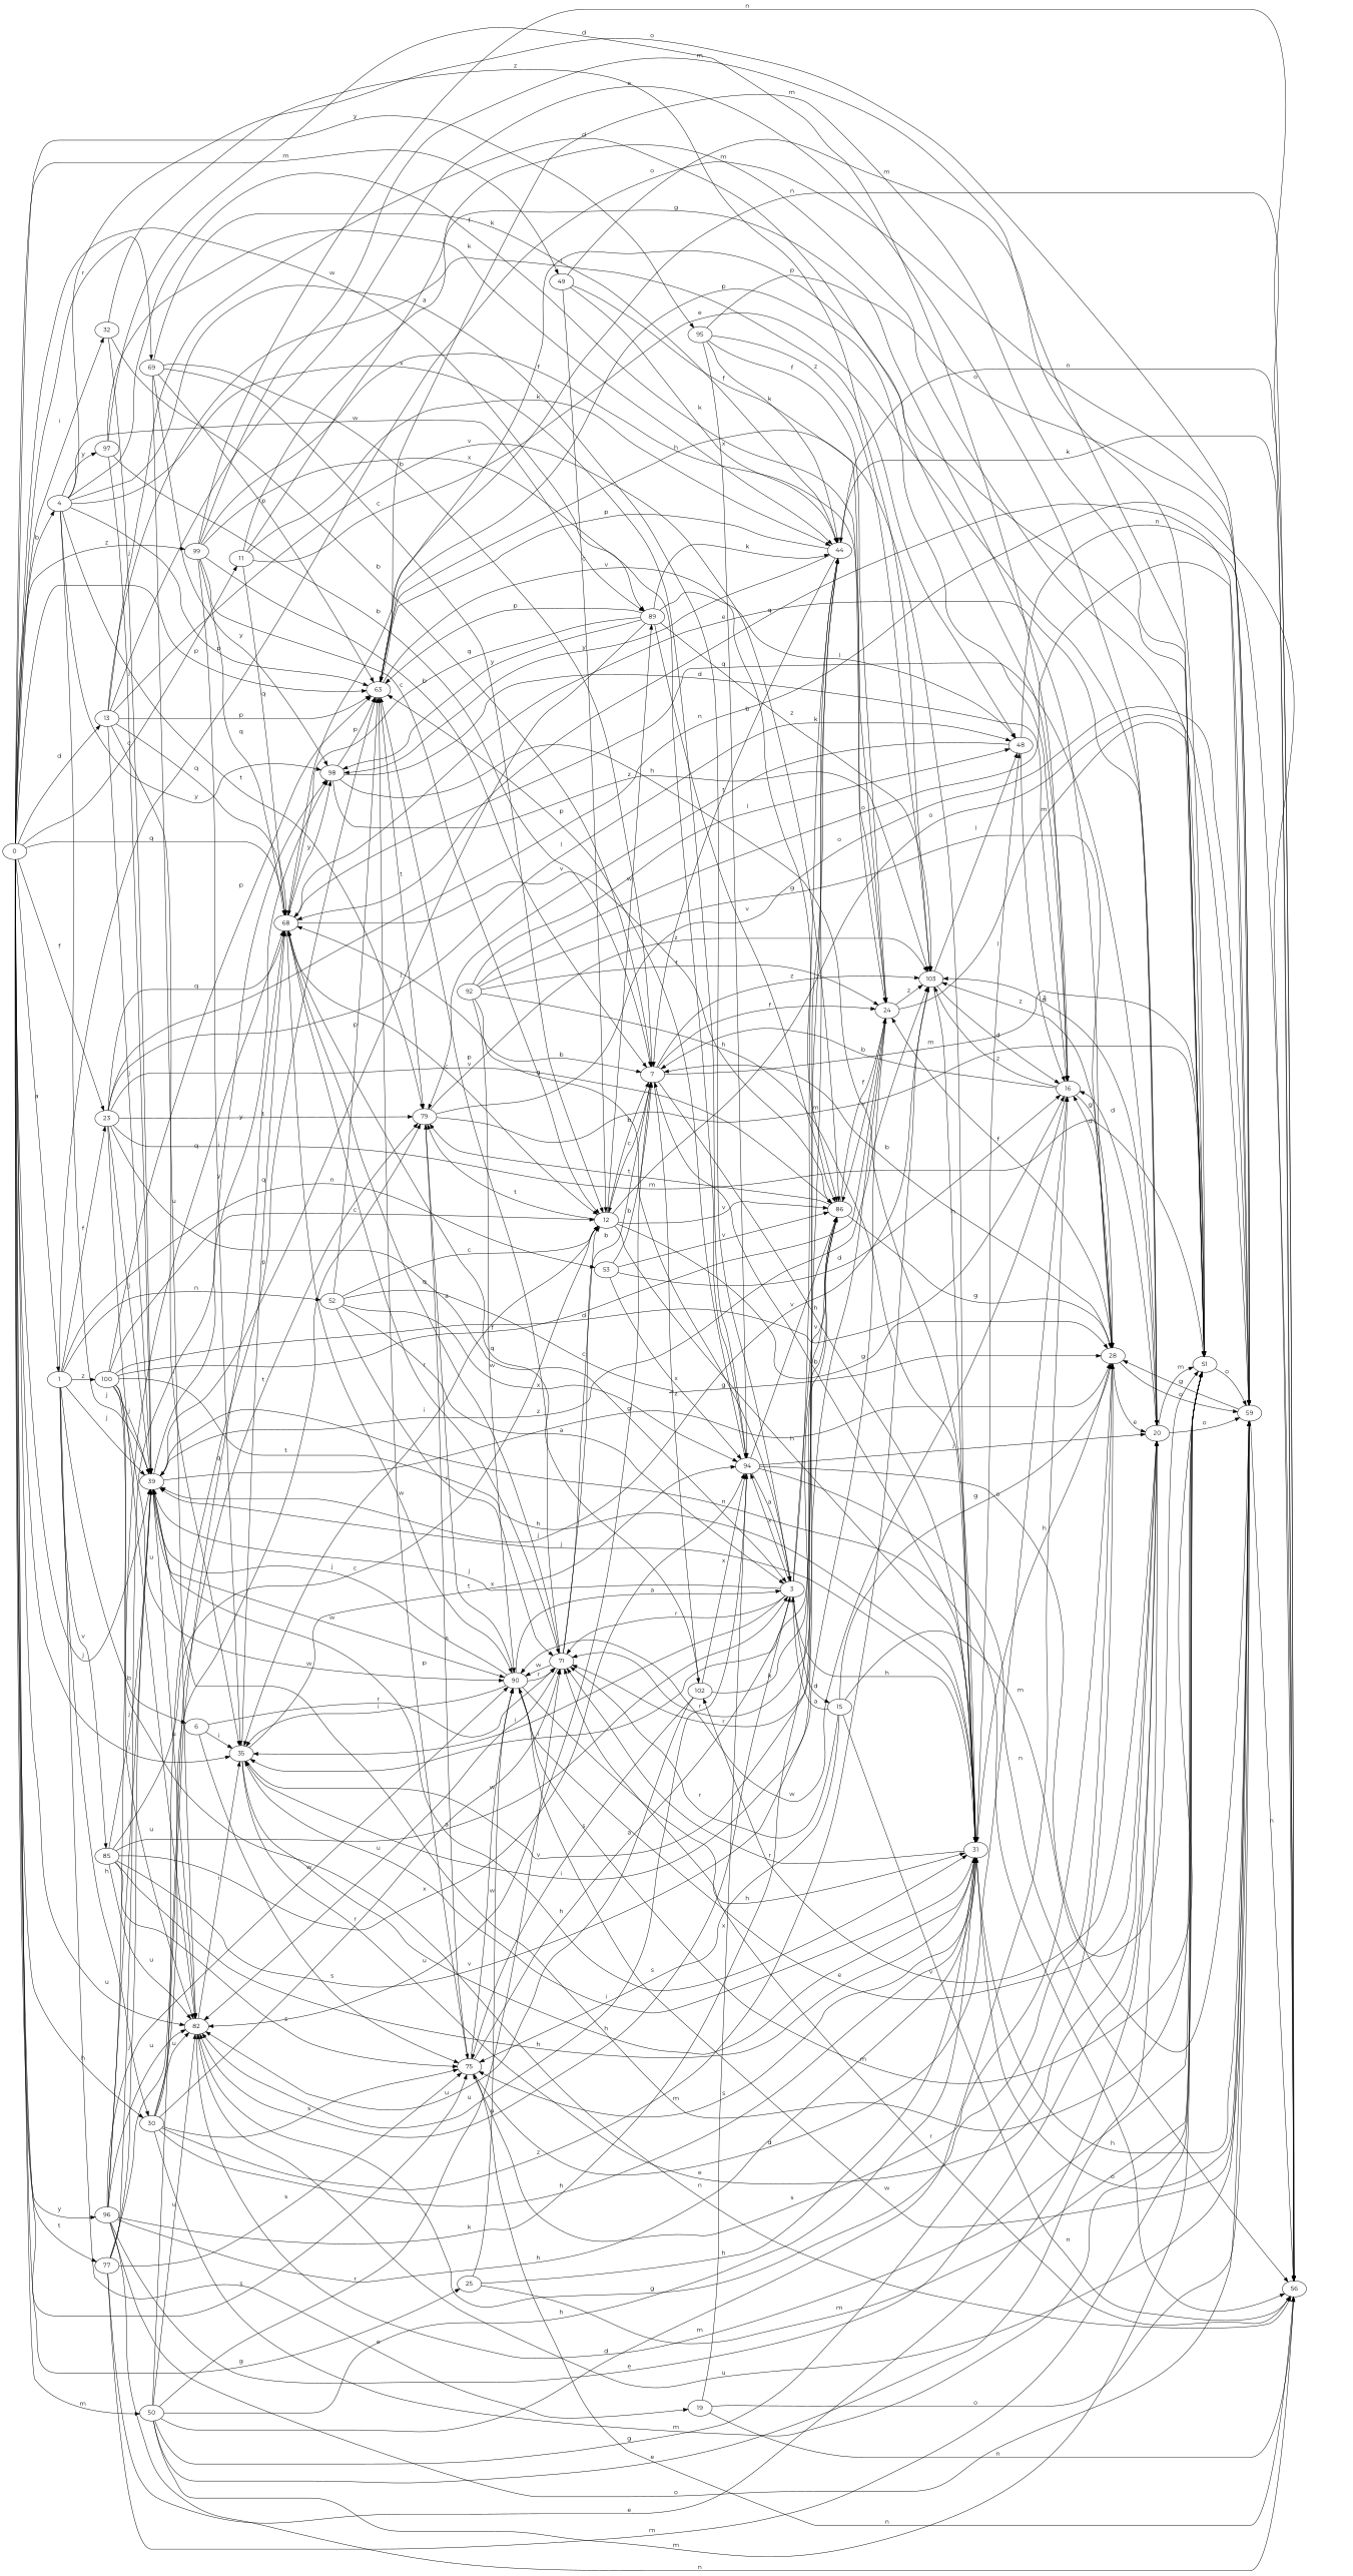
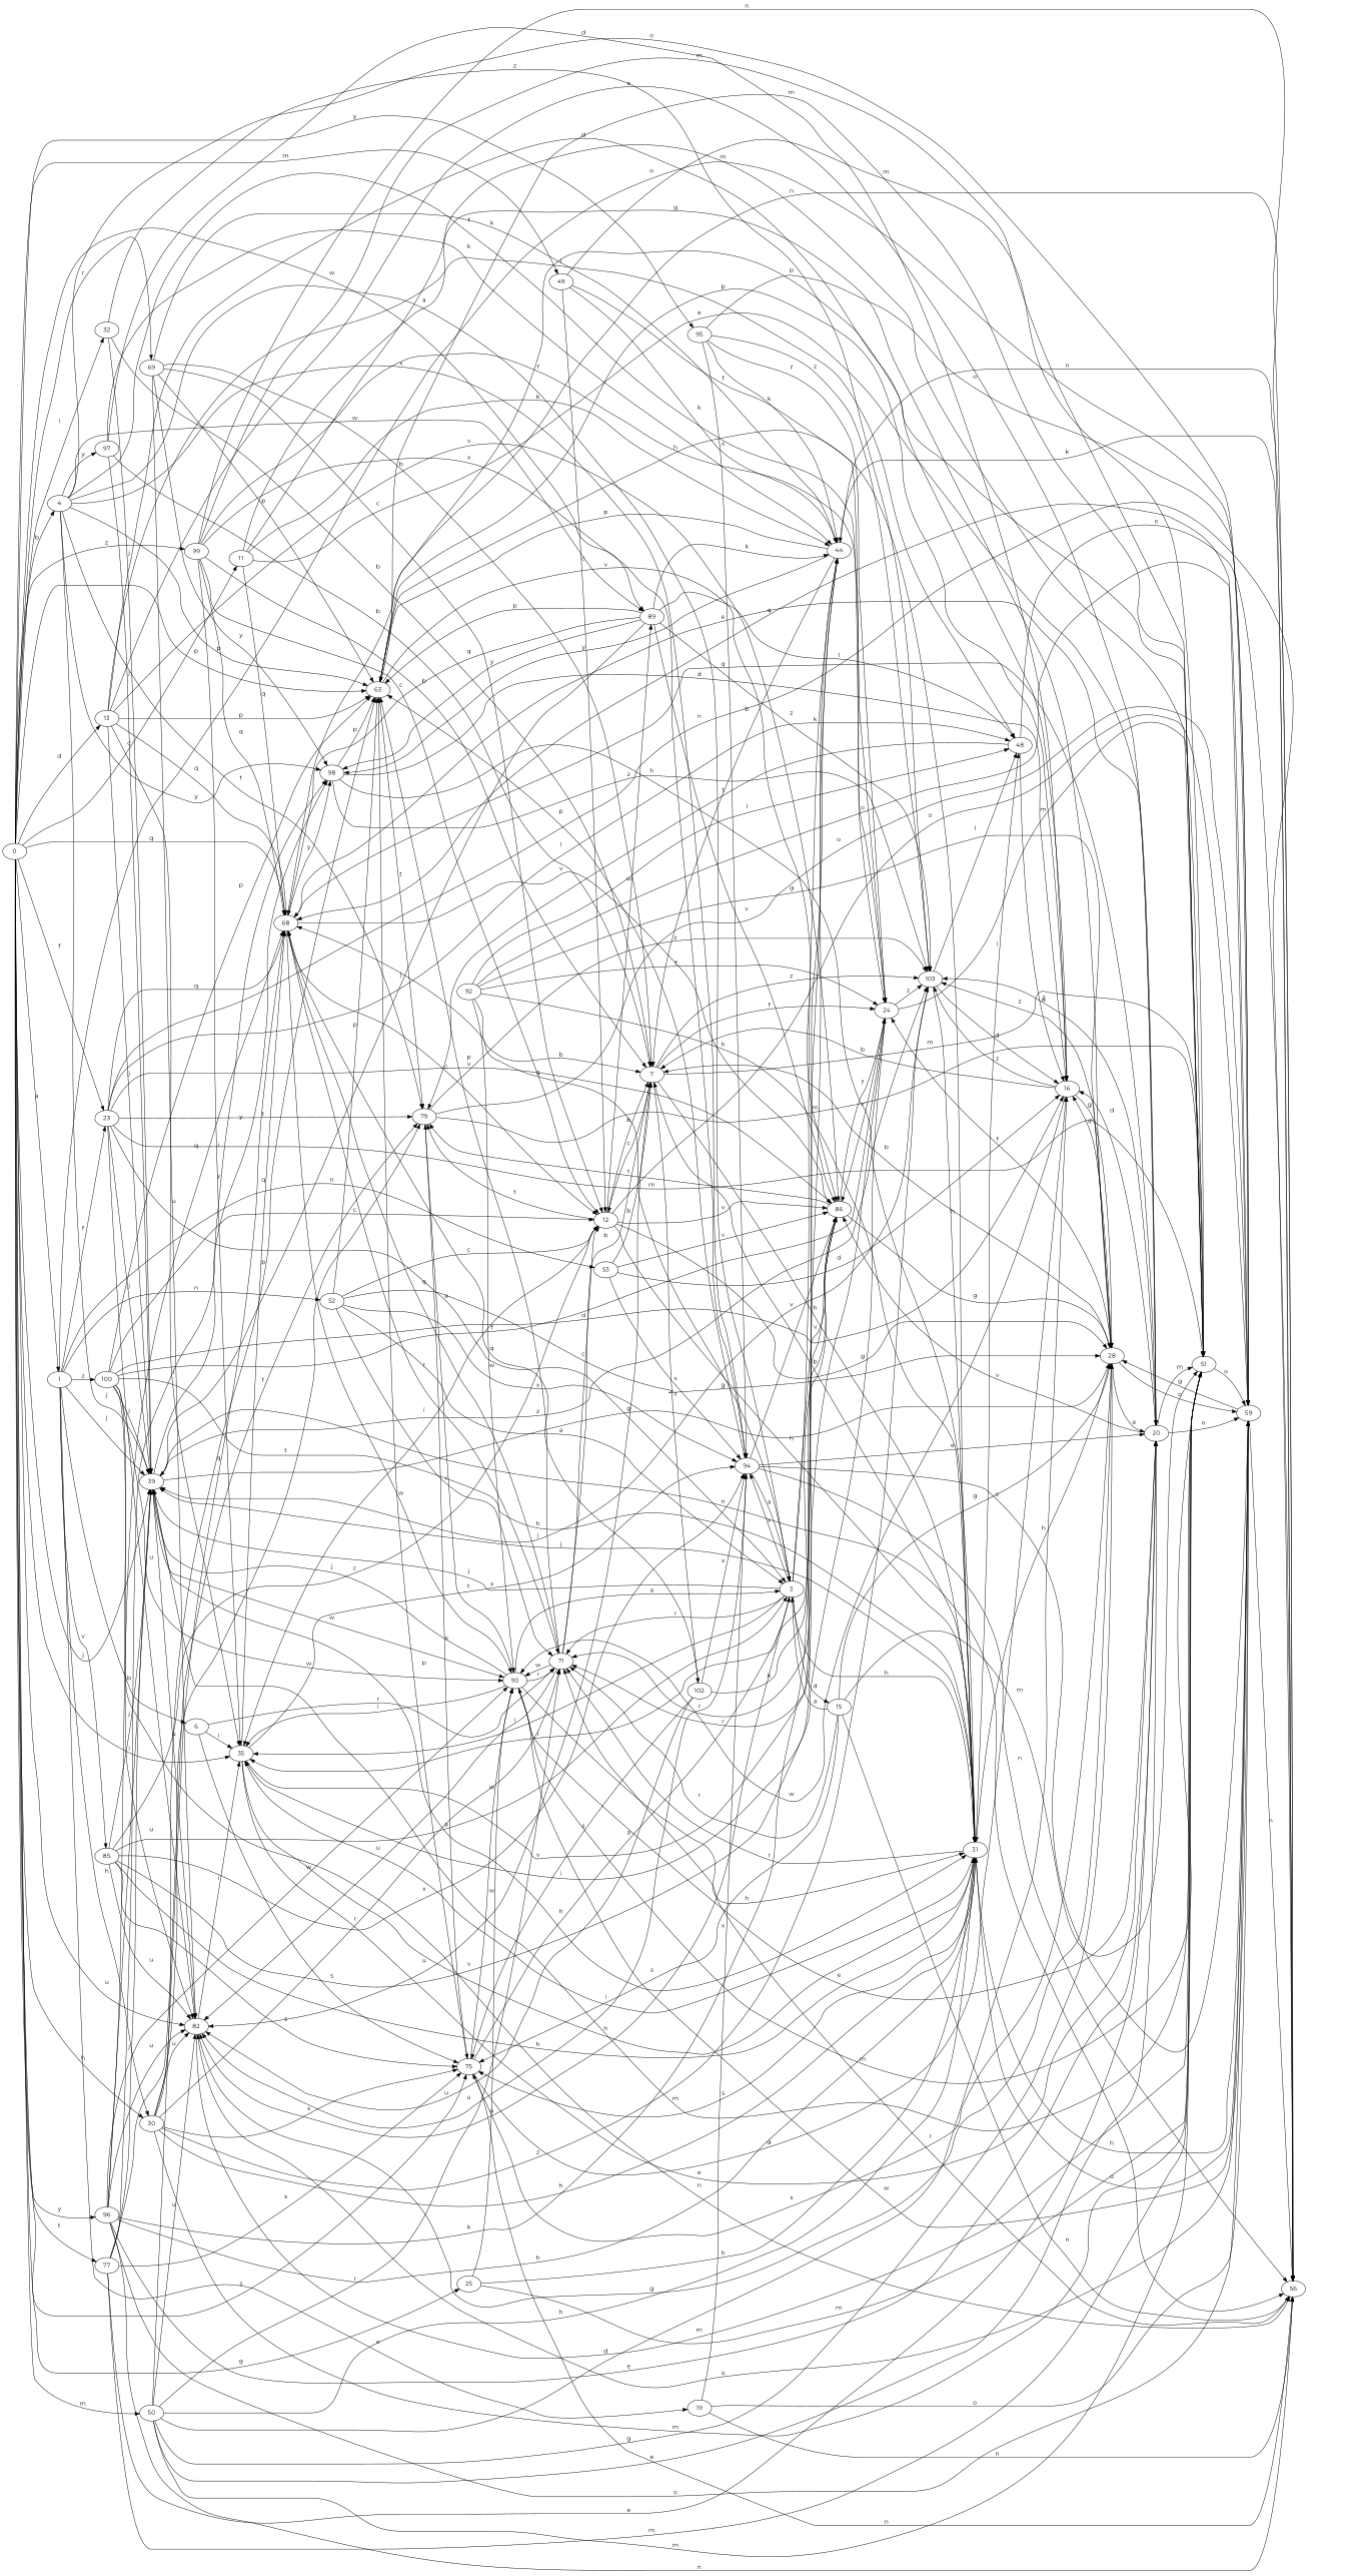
  strict digraph {
    fontname=Montserrat
    rankdir=LR
    node [fontname=Montserrat]
    edge [fontname=Montserrat]
    0
    1
    4
    11
    13
    23
    25
    30
    32
    35
    39
    49
    50
    63
    68
    69
    75
    77
    82
    89
    95
    96
    99
    6
    19
    52
    53
    59
    85
    100
    3
    94
    24
    79
    97
    98
    44
    51
    20
    28
    86
    16
    48
    56
    31
    90
    71
    103
    7
    12
    92
    15
    102
    0 -> 1 [label=a]
    0 -> 4 [label=b]
    0 -> 11 [label=c]
    0 -> 13 [label=d]
    0 -> 23 [label=f]
    0 -> 25 [label=g]
    0 -> 30 [label=h]
    0 -> 32 [label=i]
    0 -> 35 [label=i]
    0 -> 39 [label=j]
    0 -> 49 [label=m]
    0 -> 50 [label=m]
    0 -> 63 [label=p]
    0 -> 68 [label=q]
    0 -> 69 [label=r]
    0 -> 75 [label=s]
    0 -> 77 [label=t]
    0 -> 82 [label=u]
    0 -> 89 [label=w]
    0 -> 95 [label=y]
    0 -> 96 [label=y]
    0 -> 99 [label=z]
    1 -> 23 [label=f]
    1 -> 30 [label=h]
    1 -> 39 [label=j]
    1 -> 6 [label=b]
    1 -> 19 [label=e]
    1 -> 52 [label=n]
    1 -> 53 [label=n]
    1 -> 59 [label=o]
    1 -> 85 [label=v]
    1 -> 100 [label=z]
    4 -> 39 [label=j]
    4 -> 63 [label=p]
    4 -> 89 [label=w]
    4 -> 59 [label=o]
    4 -> 3 [label=a]
    4 -> 94 [label=x]
    4 -> 24 [label=f]
    4 -> 79 [label=t]
    4 -> 97 [label=y]
    4 -> 98 [label=y]
    11 -> 68 [label=q]
    11 -> 44 [label=k]
    11 -> 51 [label=m]
    11 -> 20 [label=e]
    11 -> 28 [label=g]
    13 -> 35 [label=i]
    13 -> 39 [label=j]
    13 -> 63 [label=p]
    13 -> 68 [label=q]
    13 -> 20 [label=e]
    13 -> 86 [label=v]
    13 -> 16 [label=d]
    13 -> 48 [label=l]
    23 -> 39 [label=j]
    23 -> 68 [label=q]
    23 -> 82 [label=u]
    23 -> 3 [label=a]
    23 -> 79 [label=t]
    23 -> 51 [label=m]
    23 -> 86 [label=v]
    23 -> 48 [label=l]
    23 -> 56 [label=n]
    25 -> 51 [label=m]
    25 -> 31 [label=h]
    25 -> 90 [label=w]
    30 -> 63 [label=p]
    30 -> 75 [label=s]
    30 -> 82 [label=u]
    30 -> 79 [label=t]
    30 -> 51 [label=m]
    30 -> 31 [label=h]
    30 -> 71 [label=r]
    30 -> 103 [label=z]
    32 -> 39 [label=j]
    32 -> 103 [label=z]
    32 -> 7 [label=b]
    35 -> 68 [label=q]
    35 -> 94 [label=x]
    35 -> 20 [label=e]
    35 -> 86 [label=v]
    35 -> 31 [label=h]
    39 -> 82 [label=u]
    39 -> 98 [label=y]
    39 -> 51 [label=m]
    39 -> 28 [label=g]
    39 -> 56 [label=n]
    39 -> 31 [label=h]
    39 -> 90 [label=w]
    39 -> 103 [label=z]
    49 -> 24 [label=f]
    49 -> 44 [label=k]
    49 -> 51 [label=m]
    49 -> 12 [label=c]
    50 -> 68 [label=q]
    50 -> 82 [label=u]
    50 -> 51 [label=m]
    50 -> 20 [label=e]
    50 -> 28 [label=g]
    50 -> 16 [label=d]
    50 -> 31 [label=h]
    50 -> 71 [label=r]
    63 -> 79 [label=t]
    63 -> 51 [label=m]
    63 -> 86 [label=v]
    63 -> 31 [label=h]
    68 -> 98 [label=y]
    68 -> 20 [label=e]
    68 -> 86 [label=v]
    68 -> 56 [label=n]
    68 -> 90 [label=w]
    68 -> 71 [label=r]
    68 -> 12 [label=c]
    69 -> 63 [label=p]
    69 -> 82 [label=u]
    69 -> 98 [label=y]
    69 -> 44 [label=k]
    69 -> 7 [label=b]
    69 -> 12 [label=c]
    75 -> 63 [label=p]
    75 -> 3 [label=a]
    75 -> 16 [label=d]
    75 -> 56 [label=n]
    75 -> 90 [label=w]
    77 -> 39 [label=j]
    77 -> 75 [label=s]
    77 -> 79 [label=t]
    77 -> 98 [label=y]
    77 -> 51 [label=m]
    77 -> 20 [label=e]
    82 -> 35 [label=i]
    82 -> 51 [label=m]
    82 -> 28 [label=g]
    89 -> 39 [label=j]
    89 -> 63 [label=p]
    89 -> 68 [label=q]
    89 -> 98 [label=y]
    89 -> 44 [label=k]
    89 -> 86 [label=v]
    89 -> 48 [label=l]
    89 -> 103 [label=z]
    95 -> 59 [label=o]
    95 -> 94 [label=x]
    95 -> 24 [label=f]
    95 -> 44 [label=k]
    95 -> 103 [label=z]
    96 -> 39 [label=j]
    96 -> 68 [label=q]
    96 -> 82 [label=u]
    96 -> 59 [label=o]
    96 -> 44 [label=k]
    96 -> 20 [label=e]
    96 -> 56 [label=n]
    96 -> 31 [label=h]
    96 -> 90 [label=w]
    99 -> 35 [label=i]
    99 -> 68 [label=q]
    99 -> 94 [label=x]
    99 -> 24 [label=f]
    99 -> 51 [label=m]
    99 -> 56 [label=n]
    99 -> 7 [label=b]
    99 -> 12 [label=c]
    6 -> 35 [label=i]
    6 -> 75 [label=s]
    6 -> 71 [label=r]
    19 -> 59 [label=o]
    19 -> 94 [label=x]
    19 -> 56 [label=n]
    52 -> 63 [label=p]
    52 -> 3 [label=a]
    52 -> 94 [label=x]
    52 -> 28 [label=g]
    52 -> 71 [label=r]
    52 -> 12 [label=c]
    53 -> 94 [label=x]
    53 -> 86 [label=v]
    53 -> 16 [label=d]
    53 -> 7 [label=b]
    59 -> 68 [label=q]
    59 -> 82 [label=u]
    59 -> 28 [label=g]
    59 -> 56 [label=n]
    59 -> 31 [label=h]
    59 -> 90 [label=w]
    85 -> 39 [label=j]
    85 -> 75 [label=s]
    85 -> 82 [label=u]
    85 -> 3 [label=a]
    85 -> 94 [label=x]
    85 -> 86 [label=v]
    85 -> 31 [label=h]
    85 -> 12 [label=c]
    100 -> 39 [label=j]
    100 -> 63 [label=p]
    100 -> 82 [label=u]
    100 -> 24 [label=f]
    100 -> 16 [label=d]
    100 -> 56 [label=n]
    100 -> 31 [label=h]
    100 -> 90 [label=w]
    100 -> 12 [label=c]
    3 -> 35 [label=i]
    3 -> 39 [label=j]
    3 -> 68 [label=q]
    3 -> 82 [label=u]
    3 -> 94 [label=x]
    3 -> 44 [label=k]
    3 -> 86 [label=v]
    3 -> 31 [label=h]
    3 -> 71 [label=r]
    3 -> 15 [label=d]
    94 -> 63 [label=p]
    94 -> 82 [label=u]
    94 -> 59 [label=o]
    94 -> 3 [label=a]
-   94 -> 20 [label=j]
+   94 -> 20 [label=e]
    94 -> 86 [label=v]
    94 -> 56 [label=n]
    24 -> 35 [label=i]
    24 -> 51 [label=m]
    24 -> 86 [label=v]
    24 -> 71 [label=r]
    24 -> 103 [label=z]
    79 -> 75 [label=s]
    79 -> 59 [label=o]
    79 -> 51 [label=m]
    79 -> 103 [label=z]
    97 -> 39 [label=j]
    97 -> 44 [label=k]
    97 -> 16 [label=d]
    97 -> 7 [label=b]
    98 -> 63 [label=p]
    98 -> 16 [label=d]
    98 -> 31 [label=h]
    98 -> 103 [label=z]
    44 -> 35 [label=i]
    44 -> 63 [label=p]
    44 -> 98 [label=y]
    44 -> 56 [label=n]
    44 -> 7 [label=b]
    51 -> 63 [label=p]
    51 -> 59 [label=o]
    20 -> 68 [label=q]
    20 -> 59 [label=o]
    20 -> 51 [label=m]
-   20 -> 102 [label=v]
+   20 -> 86 [label=v]
    20 -> 16 [label=d]
    20 -> 103 [label=z]
    28 -> 75 [label=s]
    28 -> 59 [label=o]
    28 -> 24 [label=f]
    28 -> 20 [label=e]
    28 -> 16 [label=d]
    28 -> 31 [label=h]
    28 -> 103 [label=z]
    28 -> 7 [label=b]
    86 -> 24 [label=f]
    86 -> 79 [label=t]
    86 -> 28 [label=g]
    86 -> 71 [label=r]
    16 -> 63 [label=p]
    16 -> 28 [label=g]
    16 -> 90 [label=w]
    16 -> 103 [label=z]
    16 -> 7 [label=b]
    48 -> 79 [label=t]
    48 -> 16 [label=d]
    48 -> 56 [label=n]
    56 -> 44 [label=k]
    56 -> 71 [label=r]
    31 -> 35 [label=i]
    31 -> 39 [label=j]
    31 -> 75 [label=s]
    31 -> 59 [label=o]
    31 -> 48 [label=l]
    31 -> 71 [label=r]
    31 -> 7 [label=b]
    90 -> 35 [label=i]
    90 -> 39 [label=j]
    90 -> 3 [label=a]
    90 -> 79 [label=t]
    90 -> 51 [label=m]
    90 -> 20 [label=e]
    90 -> 31 [label=h]
    90 -> 71 [label=r]
    71 -> 63 [label=p]
    71 -> 68 [label=q]
    71 -> 82 [label=u]
    71 -> 90 [label=w]
    71 -> 7 [label=b]
    71 -> 12 [label=c]
    103 -> 39 [label=j]
    103 -> 16 [label=d]
    103 -> 48 [label=l]
    103 -> 31 [label=h]
    7 -> 82 [label=u]
    7 -> 24 [label=f]
    7 -> 51 [label=m]
    7 -> 31 [label=h]
    7 -> 103 [label=z]
    7 -> 12 [label=c]
    7 -> 102 [label=z]
    12 -> 35 [label=i]
    12 -> 89 [label=w]
    12 -> 59 [label=o]
    12 -> 79 [label=t]
    12 -> 28 [label=g]
    12 -> 86 [label=v]
    12 -> 31 [label=h]
    12 -> 7 [label=b]
    92 -> 59 [label=o]
    92 -> 24 [label=f]
    92 -> 28 [label=g]
    92 -> 48 [label=l]
    92 -> 31 [label=h]
    92 -> 90 [label=w]
    92 -> 7 [label=b]
    15 -> 75 [label=s]
    15 -> 3 [label=a]
    15 -> 51 [label=m]
    15 -> 28 [label=g]
    15 -> 56 [label=n]
    15 -> 71 [label=r]
    102 -> 68 [label=q]
    102 -> 75 [label=s]
    102 -> 82 [label=u]
    102 -> 94 [label=x]
    102 -> 44 [label=k]
  }
